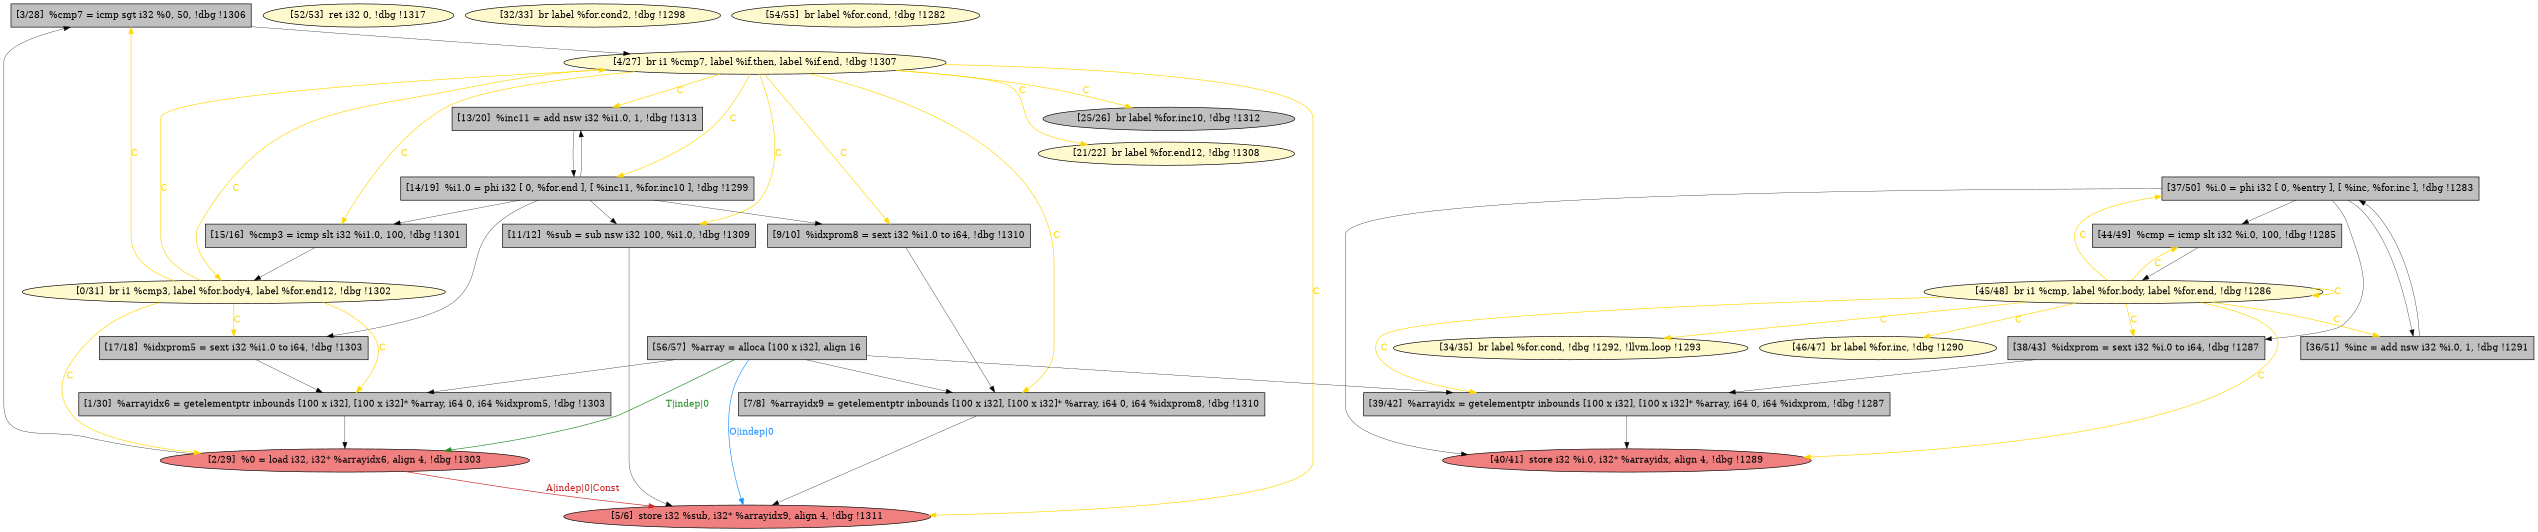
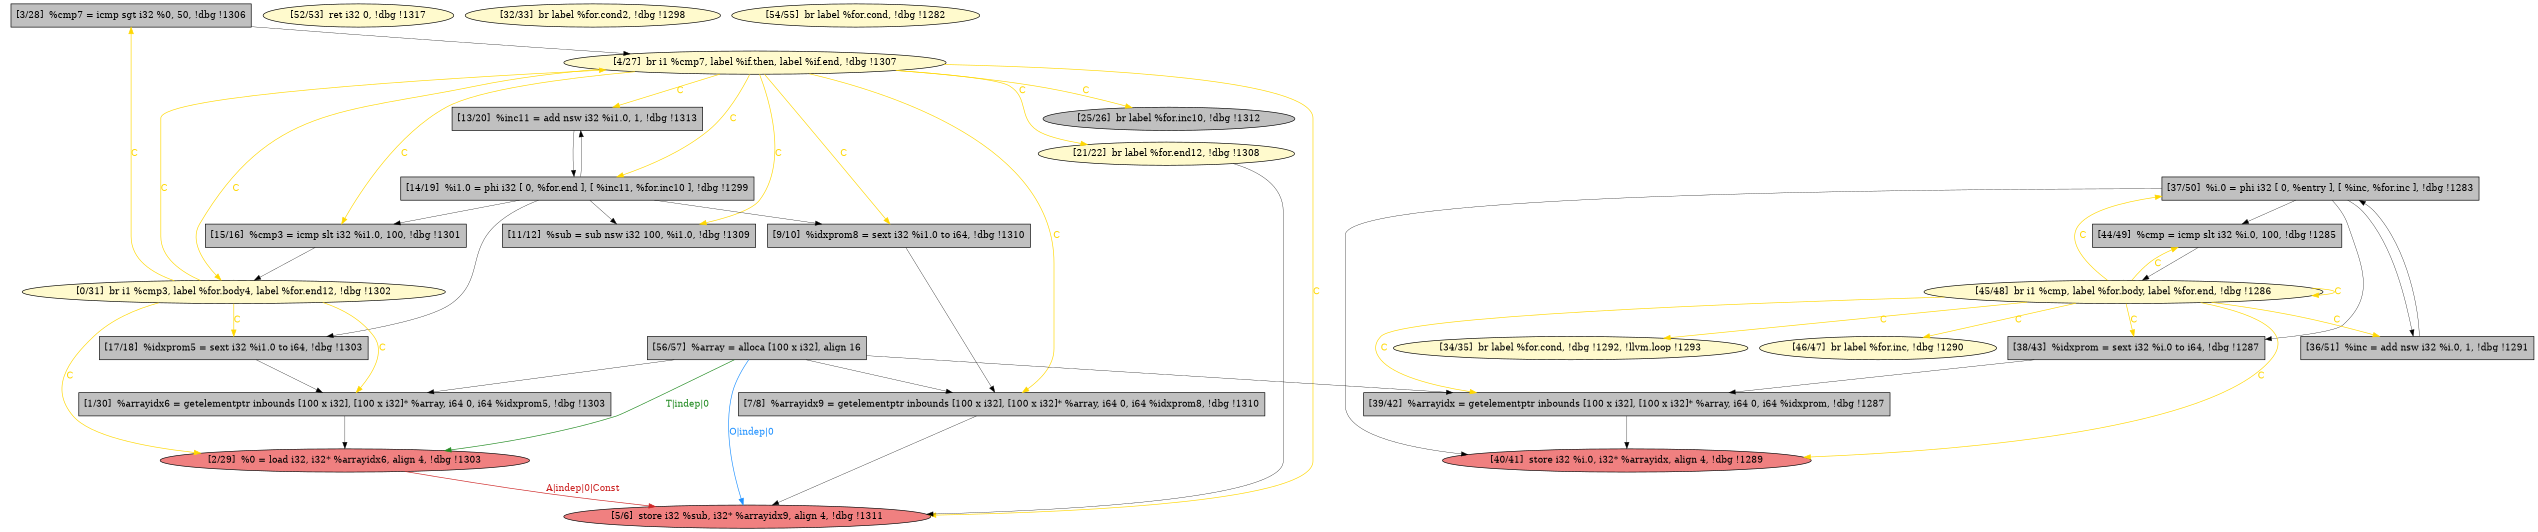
  digraph {
    node [fillcolor=grey shape=rectangle style=filled]
    edge [color=black fontcolor=black penwidth=1.0 style=solid]
    n1 [label="[3/28]  %cmp7 = icmp sgt i32 %0, 50, !dbg !1306"]
    n2 [fillcolor=lemonchiffon label="[4/27]  br i1 %cmp7, label %if.then, label %if.end, !dbg !1307" shape=ellipse]
    n3 [label="[7/8]  %arrayidx9 = getelementptr inbounds [100 x i32], [100 x i32]* %array, i64 0, i64 %idxprom8, !dbg !1310"]
    n4 [fillcolor=lemonchiffon label="[21/22]  br label %for.end12, !dbg !1308" shape=ellipse]
    n5 [label="[13/20]  %inc11 = add nsw i32 %i1.0, 1, !dbg !1313"]
    n6 [label="[14/19]  %i1.0 = phi i32 [ 0, %for.end ], [ %inc11, %for.inc10 ], !dbg !1299"]
    n7 [fillcolor=lightcoral label="[5/6]  store i32 %sub, i32* %arrayidx9, align 4, !dbg !1311" shape=ellipse]
    n8 [label="[25/26]  br label %for.inc10, !dbg !1312" shape=ellipse]
    n9 [fillcolor=lemonchiffon label="[0/31]  br i1 %cmp3, label %for.body4, label %for.end12, !dbg !1302" shape=ellipse]
    n10 [label="[15/16]  %cmp3 = icmp slt i32 %i1.0, 100, !dbg !1301"]
    n11 [label="[9/10]  %idxprom8 = sext i32 %i1.0 to i64, !dbg !1310"]
    n12 [label="[11/12]  %sub = sub nsw i32 100, %i1.0, !dbg !1309"]
    n13 [label="[56/57]  %array = alloca [100 x i32], align 16"]
    n14 [label="[1/30]  %arrayidx6 = getelementptr inbounds [100 x i32], [100 x i32]* %array, i64 0, i64 %idxprom5, !dbg !1303"]
    n15 [label="[39/42]  %arrayidx = getelementptr inbounds [100 x i32], [100 x i32]* %array, i64 0, i64 %idxprom, !dbg !1287"]
    n16 [fillcolor=lightcoral label="[2/29]  %0 = load i32, i32* %arrayidx6, align 4, !dbg !1303" shape=ellipse]
    n17 [fillcolor=lightcoral label="[40/41]  store i32 %i.0, i32* %arrayidx, align 4, !dbg !1289" shape=ellipse]
    n18 [label="[37/50]  %i.0 = phi i32 [ 0, %entry ], [ %inc, %for.inc ], !dbg !1283"]
    n19 [label="[44/49]  %cmp = icmp slt i32 %i.0, 100, !dbg !1285"]
    n20 [label="[38/43]  %idxprom = sext i32 %i.0 to i64, !dbg !1287"]
    n21 [label="[36/51]  %inc = add nsw i32 %i.0, 1, !dbg !1291"]
    n22 [fillcolor=lemonchiffon label="[45/48]  br i1 %cmp, label %for.body, label %for.end, !dbg !1286" shape=ellipse]
    n23 [fillcolor=lemonchiffon label="[34/35]  br label %for.cond, !dbg !1292, !llvm.loop !1293" shape=ellipse]
    n24 [fillcolor=lemonchiffon label="[46/47]  br label %for.inc, !dbg !1290" shape=ellipse]
    n25 [label="[17/18]  %idxprom5 = sext i32 %i1.0 to i64, !dbg !1303"]
    n26 [fillcolor=lemonchiffon label="[52/53]  ret i32 0, !dbg !1317" shape=ellipse]
    n27 [fillcolor=lemonchiffon label="[32/33]  br label %for.cond2, !dbg !1298" shape=ellipse]
    n28 [fillcolor=lemonchiffon label="[54/55]  br label %for.cond, !dbg !1282" shape=ellipse]
    n1 -> n2 [penwidth=0.5]
    n2 -> n3 [color=gold fontcolor=gold label=C]
    n2 -> n4 [color=gold fontcolor=gold label=C]
    n2 -> n5 [color=gold fontcolor=gold label=C]
    n2 -> n6 [color=gold fontcolor=gold label=C]
    n2 -> n7 [color=gold fontcolor=gold label=C]
    n2 -> n8 [color=gold fontcolor=gold label=C]
    n2 -> n9 [color=gold fontcolor=gold label=C]
    n2 -> n10 [color=gold fontcolor=gold label=C]
    n2 -> n11 [color=gold fontcolor=gold label=C]
    n2 -> n12 [color=gold fontcolor=gold label=C]
    n3 -> n7 [penwidth=0.5]
    n5 -> n6 [penwidth=0.5]
    n6 -> n5 [penwidth=0.5]
    n6 -> n10 [penwidth=0.5]
    n6 -> n11 [penwidth=0.5]
    n6 -> n12 [penwidth=0.5]
    n6 -> n25 [penwidth=0.5]
    n9 -> n1 [color=gold fontcolor=gold label=C]
    n9 -> n2 [color=gold fontcolor=gold label=C]
    n9 -> n14 [color=gold fontcolor=gold label=C]
    n9 -> n16 [color=gold fontcolor=gold label=C]
    n9 -> n25 [color=gold fontcolor=gold label=C]
    n10 -> n9 [penwidth=0.5]
    n11 -> n3 [penwidth=0.5]
-   n12 -> n7 [penwidth=0.5]
+   n4 -> n7 [penwidth=0.5]
    n13 -> n3 [penwidth=0.5]
    n13 -> n7 [color=dodgerblue fontcolor=dodgerblue label="O|indep|0"]
    n13 -> n14 [penwidth=0.5]
    n13 -> n15 [penwidth=0.5]
    n13 -> n16 [color=forestgreen fontcolor=forestgreen label="T|indep|0"]
    n14 -> n16 [penwidth=0.5]
    n15 -> n17 [penwidth=0.5]
-   n16 -> n1 [penwidth=0.5]
    n16 -> n7 [color=firebrick3 fontcolor=firebrick3 label="A|indep|0|Const"]
    n18 -> n17 [penwidth=0.5]
    n18 -> n19 [penwidth=0.5]
    n18 -> n20 [penwidth=0.5]
    n18 -> n21 [penwidth=0.5]
    n19 -> n22 [penwidth=0.5]
    n20 -> n15 [penwidth=0.5]
    n21 -> n18 [penwidth=0.5]
    n22 -> n15 [color=gold fontcolor=gold label=C]
    n22 -> n17 [color=gold fontcolor=gold label=C]
    n22 -> n18 [color=gold fontcolor=gold label=C]
    n22 -> n19 [color=gold fontcolor=gold label=C]
    n22 -> n20 [color=gold fontcolor=gold label=C]
    n22 -> n21 [color=gold fontcolor=gold label=C]
    n22 -> n22 [color=gold fontcolor=gold label=C]
    n22 -> n23 [color=gold fontcolor=gold label=C]
    n22 -> n24 [color=gold fontcolor=gold label=C]
    n25 -> n14 [penwidth=0.5]
  }
